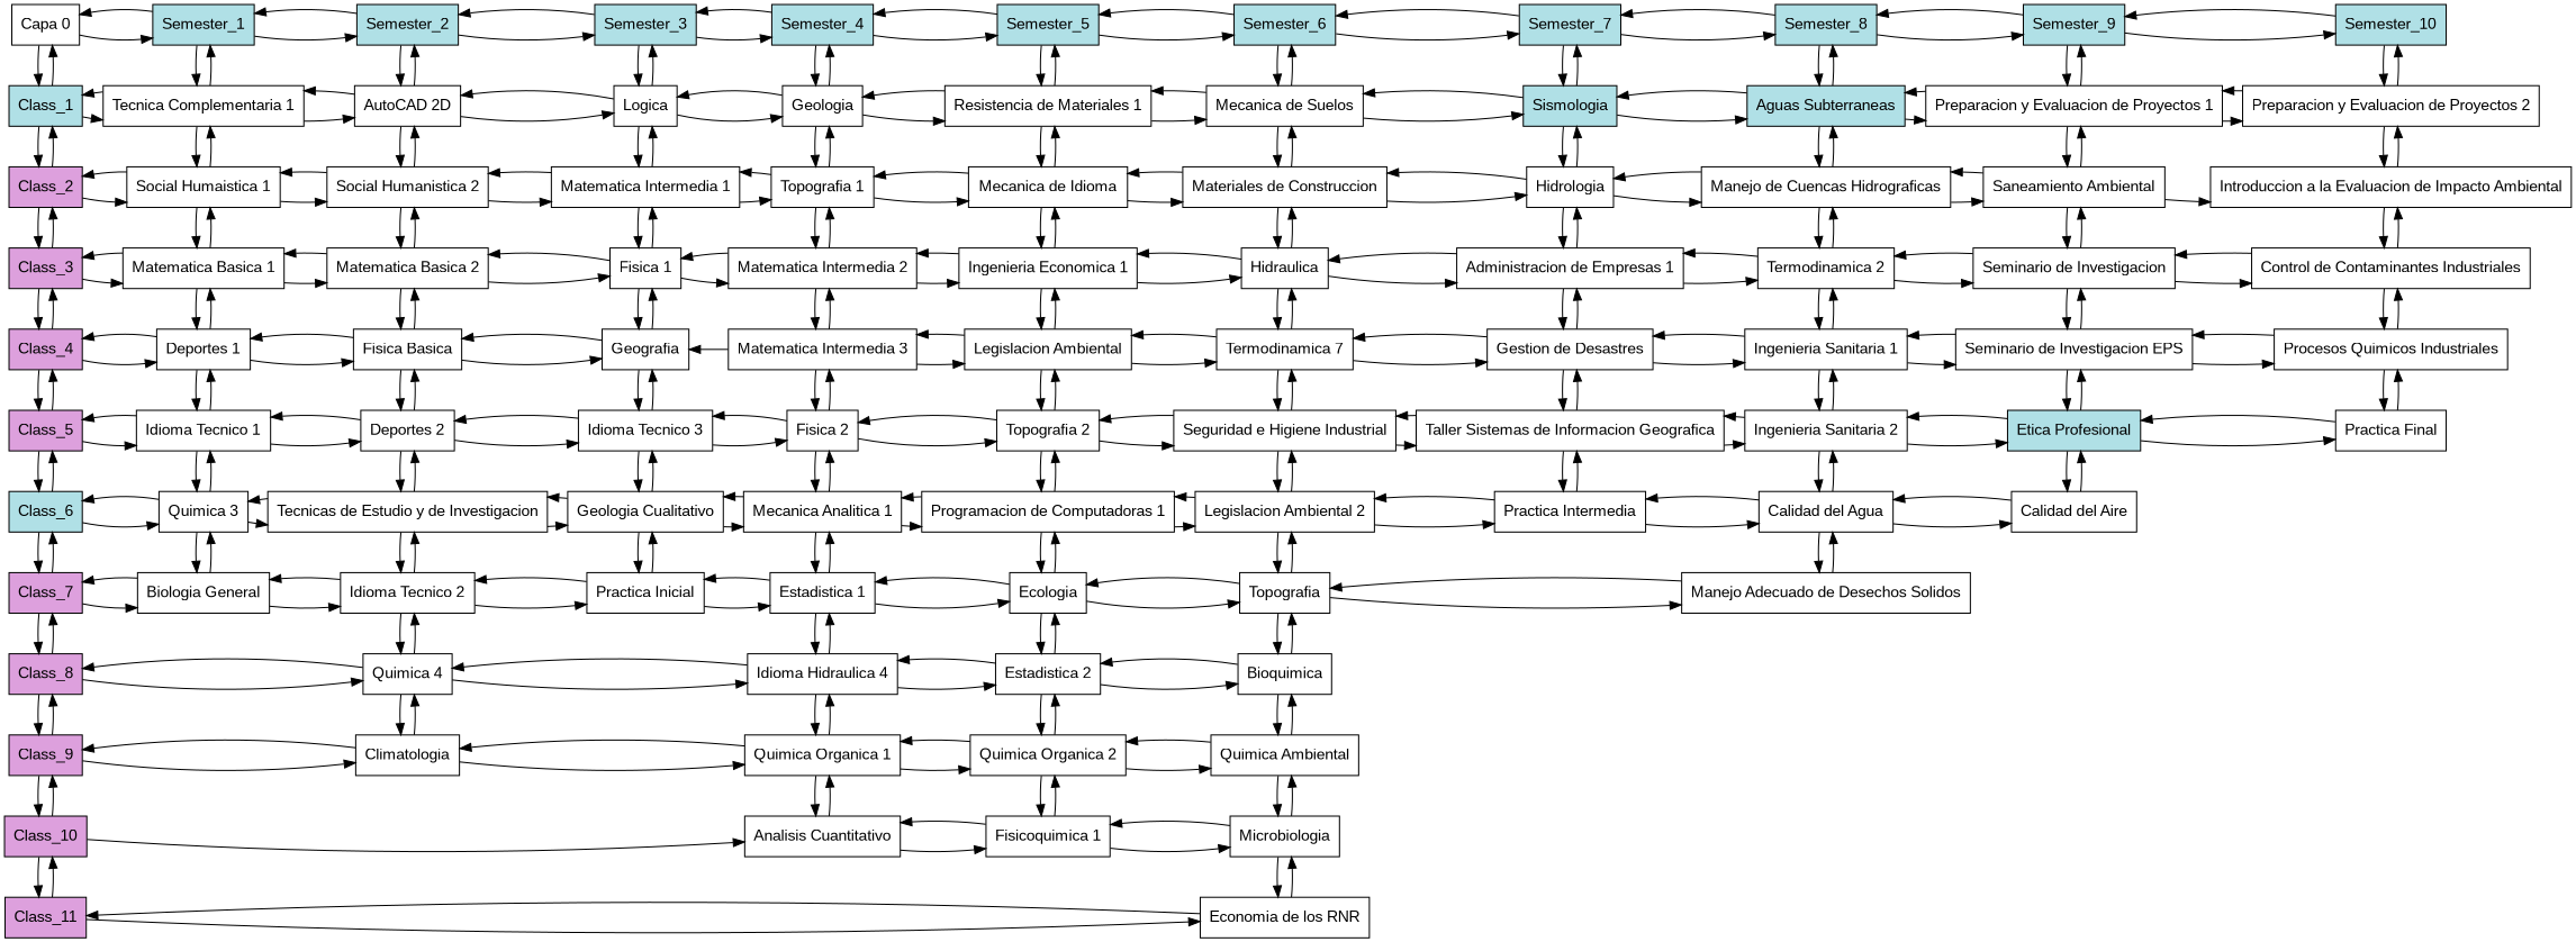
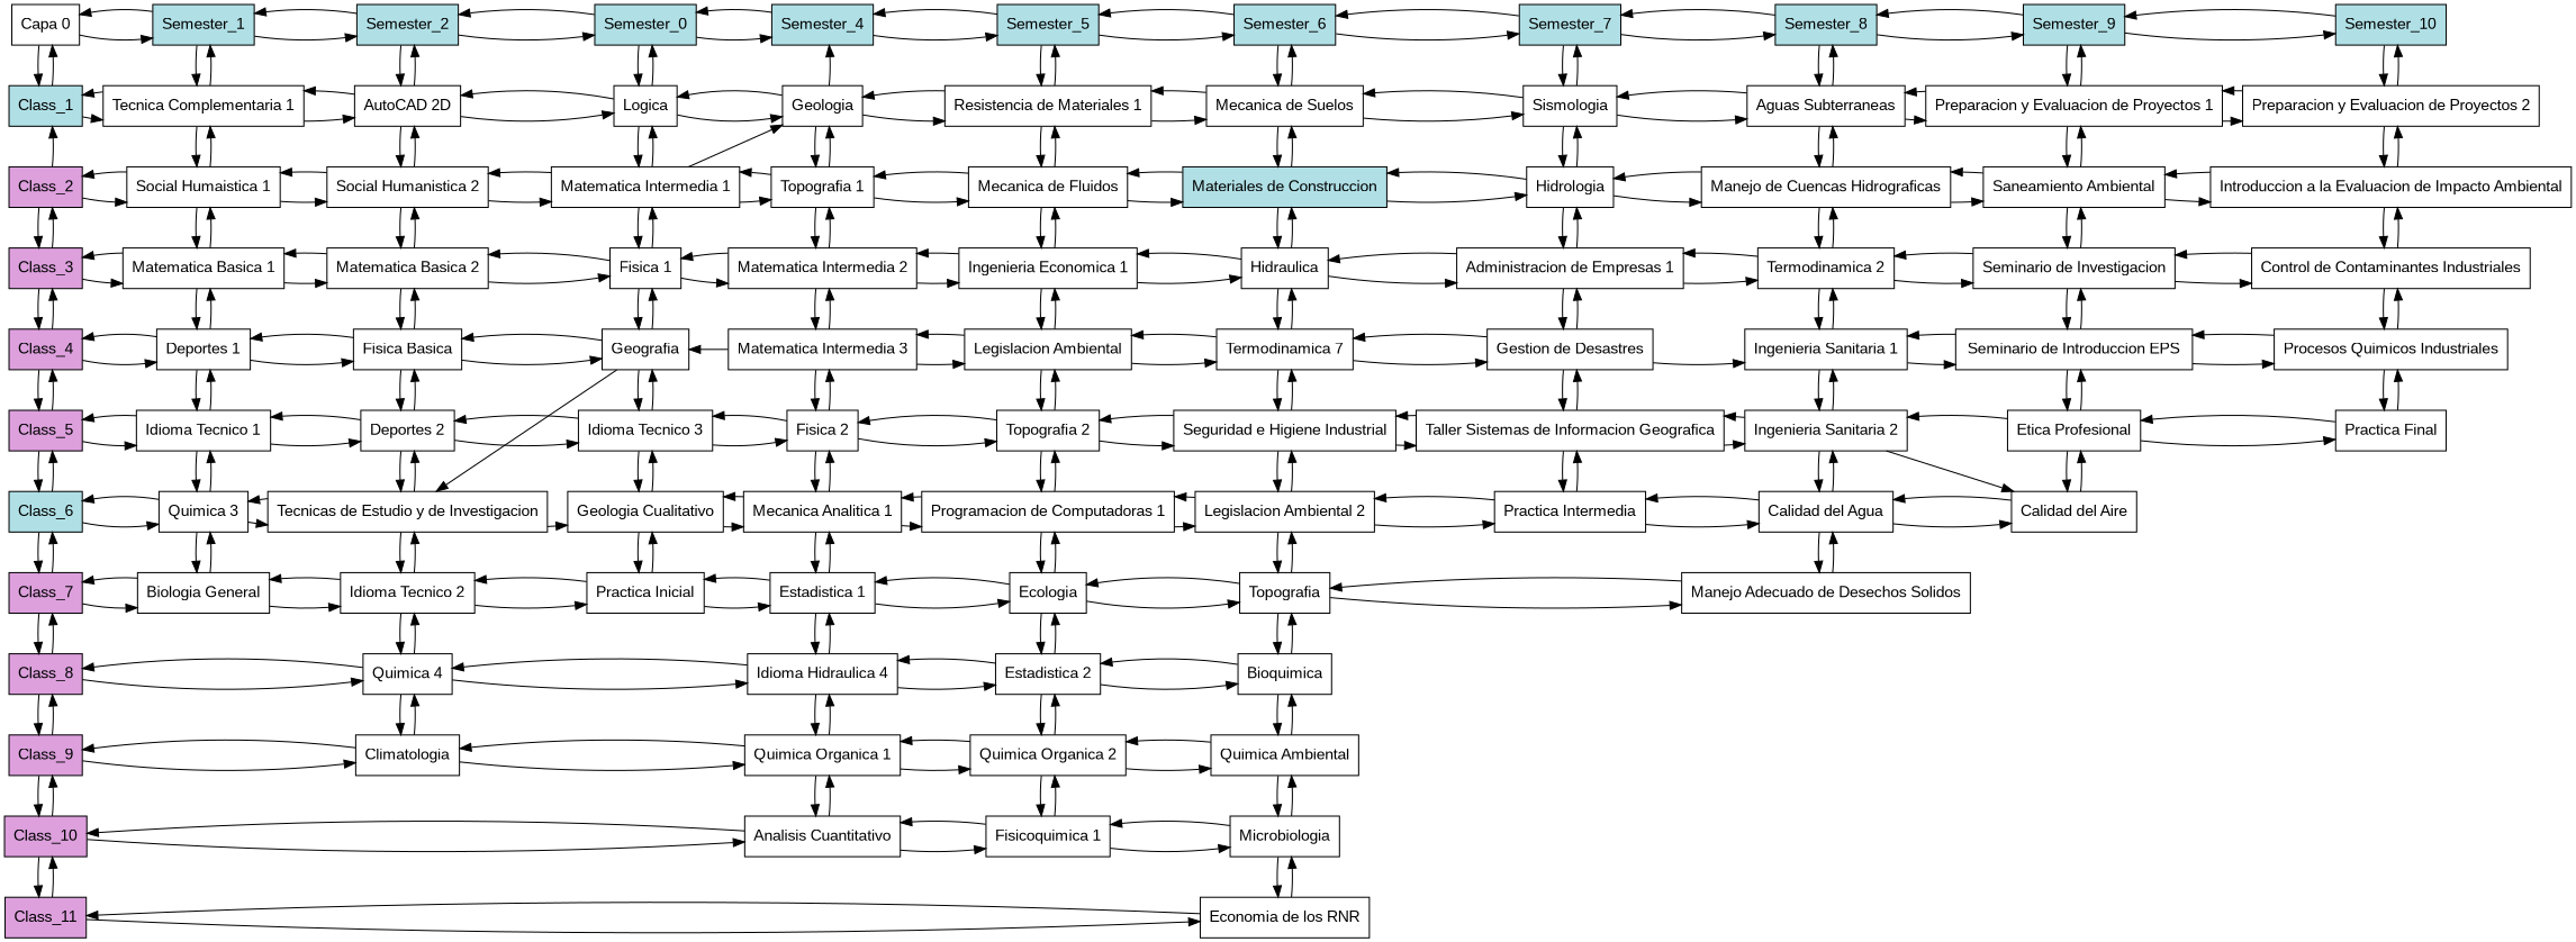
  digraph {
    node [fillcolor=white fontname=Arial group=0 shape=box style=filled]
    edge [dir=back]
    n1 [label="Capa 0"]
    Semester_1 [fillcolor=powderblue group=1]
    Semester_2 [fillcolor=powderblue group=2]
-   Semester_3 [fillcolor=powderblue group=3]
+   Semester_3 [fillcolor=powderblue group=3 label=Semester_0]
    Semester_4 [fillcolor=powderblue group=4]
    Semester_5 [fillcolor=powderblue group=5]
    Semester_6 [fillcolor=powderblue group=6]
    Semester_7 [fillcolor=powderblue group=7]
    Semester_8 [fillcolor=powderblue group=8]
    Semester_9 [fillcolor=powderblue group=9]
    Semester_10 [fillcolor=powderblue group=10]
    Class_1 [fillcolor=powderblue]
    n13 [group=1 label="Tecnica Complementaria 1"]
    n14 [group=2 label="AutoCAD 2D"]
    n15 [group=3 label=Logica]
    n16 [group=4 label=Geologia]
    n17 [group=5 label="Resistencia de Materiales 1"]
    n18 [group=6 label="Mecanica de Suelos"]
-   n19 [fillcolor=powderblue group=7 label=Sismologia]
-   n20 [fillcolor=powderblue group=8 label="Aguas Subterraneas"]
+   n19 [group=7 label=Sismologia]
+   n20 [group=8 label="Aguas Subterraneas"]
    n21 [group=9 label="Preparacion y Evaluacion de Proyectos 1"]
    n22 [group=10 label="Preparacion y Evaluacion de Proyectos 2"]
    Class_2 [fillcolor=plum]
    n24 [group=1 label="Social Humaistica 1"]
    n25 [group=2 label="Social Humanistica 2"]
    n26 [group=3 label="Matematica Intermedia 1"]
    n27 [group=4 label="Topografia 1"]
-   n28 [group=5 label="Mecanica de Idioma"]
-   n29 [group=6 label="Materiales de Construccion"]
+   n28 [group=5 label="Mecanica de Fluidos"]
+   n29 [fillcolor=powderblue group=6 label="Materiales de Construccion"]
    n30 [group=7 label=Hidrologia]
    n31 [group=8 label="Manejo de Cuencas Hidrograficas"]
    n32 [group=9 label="Saneamiento Ambiental"]
    n33 [group=10 label="Introduccion a la Evaluacion de Impacto Ambiental"]
    Class_3 [fillcolor=plum]
    n35 [group=1 label="Matematica Basica 1"]
    n36 [group=2 label="Matematica Basica 2"]
    n37 [group=3 label="Fisica 1"]
    n38 [group=4 label="Matematica Intermedia 2"]
    n39 [group=5 label="Ingenieria Economica 1"]
    n40 [group=6 label=Hidraulica]
    n41 [group=7 label="Administracion de Empresas 1"]
    n42 [group=8 label="Termodinamica 2"]
    n43 [group=9 label="Seminario de Investigacion"]
    n44 [group=10 label="Control de Contaminantes Industriales"]
    Class_4 [fillcolor=plum]
    n46 [group=1 label="Deportes 1"]
    n47 [group=2 label="Fisica Basica"]
    n48 [group=3 label=Geografia]
    n49 [group=4 label="Matematica Intermedia 3"]
    n50 [group=5 label="Legislacion Ambiental"]
    n51 [group=6 label="Termodinamica 7"]
    n52 [group=7 label="Gestion de Desastres"]
    n53 [group=8 label="Ingenieria Sanitaria 1"]
-   n54 [group=9 label="Seminario de Investigacion EPS"]
+   n54 [group=9 label="Seminario de Introduccion EPS"]
    n55 [group=10 label="Procesos Quimicos Industriales"]
    Class_5 [fillcolor=plum]
    n57 [group=1 label="Idioma Tecnico 1"]
    n58 [group=2 label="Deportes 2"]
    n59 [group=3 label="Idioma Tecnico 3"]
    n60 [group=4 label="Fisica 2"]
    n61 [group=5 label="Topografia 2"]
    n62 [group=6 label="Seguridad e Higiene Industrial"]
    n63 [group=7 label="Taller Sistemas de Informacion Geografica"]
    n64 [group=8 label="Ingenieria Sanitaria 2"]
-   n65 [fillcolor=powderblue group=9 label="Etica Profesional"]
+   n65 [group=9 label="Etica Profesional"]
    n66 [group=10 label="Practica Final"]
    Class_7 [fillcolor=plum]
    n68 [group=1 label="Biologia General"]
    n69 [group=2 label="Idioma Tecnico 2"]
    n70 [group=3 label="Practica Inicial"]
    n71 [group=4 label="Estadistica 1"]
    n72 [group=5 label=Ecologia]
    n73 [group=6 label=Topografia]
    n74 [group=8 label="Manejo Adecuado de Desechos Solidos"]
    Class_6 [fillcolor=powderblue]
    n76 [group=1 label="Quimica 3"]
    n77 [group=2 label="Tecnicas de Estudio y de Investigacion"]
    n78 [group=3 label="Geologia Cualitativo"]
    n79 [group=4 label="Mecanica Analitica 1"]
    n80 [group=5 label="Programacion de Computadoras 1"]
    n81 [group=6 label="Legislacion Ambiental 2"]
    n82 [group=7 label="Practica Intermedia"]
    n83 [group=8 label="Calidad del Agua"]
    n84 [group=9 label="Calidad del Aire"]
    Class_8 [fillcolor=plum]
    n86 [group=2 label="Quimica 4"]
    n87 [group=4 label="Idioma Hidraulica 4"]
    n88 [group=5 label="Estadistica 2"]
    n89 [group=6 label=Bioquimica]
    Class_9 [fillcolor=plum]
    n91 [group=2 label=Climatologia]
    n92 [group=4 label="Quimica Organica 1"]
    n93 [group=5 label="Quimica Organica 2"]
    n94 [group=6 label="Quimica Ambiental"]
    Class_10 [fillcolor=plum]
    n96 [group=4 label="Analisis Cuantitativo"]
    n97 [group=5 label="Fisicoquimica 1"]
    n98 [group=6 label=Microbiologia]
    Class_11 [fillcolor=plum]
    n100 [group=6 label="Economia de los RNR"]
    subgraph sub_1 {
      rank=same
      n1
      Semester_1
      Semester_2
      Semester_3
      Semester_4
      Semester_5
      Semester_6
      Semester_7
      Semester_8
      Semester_9
      Semester_10
    }
    subgraph sub_2 {
      rank=same
      Class_1
      n13
      n14
      n15
      n16
      n17
      n18
      n19
      n20
      n21
      n22
    }
    subgraph sub_3 {
      rank=same
      Class_2
      n24
      n25
      n26
      n27
      n28
      n29
      n30
      n31
      n32
      n33
    }
    subgraph sub_4 {
      rank=same
      Class_3
      n35
      n36
      n37
      n38
      n39
      n40
      n41
      n42
      n43
      n44
    }
    subgraph sub_5 {
      rank=same
      Class_4
      n46
      n47
      n48
      n49
      n50
      n51
      n52
      n53
      n54
      n55
    }
    subgraph sub_6 {
      rank=same
      Class_5
      n57
      n58
      n59
      n60
      n61
      n62
      n63
      n64
      n65
      n66
    }
    subgraph sub_7 {
      rank=same
      Class_7
      n68
      n69
      n70
      n71
      n72
      n73
      n74
    }
    subgraph sub_8 {
      rank=same
      Class_6
      n76
      n77
      n78
      n79
      n80
      n81
      n82
      n83
      n84
    }
    subgraph sub_9 {
      rank=same
      Class_8
      n86
      n87
      n88
      n89
    }
    subgraph sub_10 {
      rank=same
      Class_9
      n91
      n92
      n93
      n94
    }
    subgraph sub_11 {
      rank=same
      Class_10
      n96
      n97
      n98
    }
    subgraph sub_12 {
      rank=same
      Class_11
      n100
    }
    subgraph sub_13 {
      n1
      Class_1
      Class_2
      Class_3
      Class_4
      Class_5
      Class_7
      Class_6
      Class_8
      Class_9
      Class_10
      Class_11
    }
    subgraph sub_14 {
      Semester_1
      n13
      n24
      n35
      n46
      n57
      n68
      n76
    }
    subgraph sub_15 {
      Semester_2
      n14
      n25
      n36
      n47
      n58
      n69
      n77
      n86
      n91
    }
    subgraph sub_16 {
      Semester_3
      n15
      n26
      n37
      n48
      n59
      n70
      n78
    }
    subgraph sub_17 {
      Semester_4
      n16
      n27
      n38
      n49
      n60
      n71
      n79
      n87
      n92
      n96
    }
    subgraph sub_18 {
      Semester_5
      n17
      n28
      n39
      n50
      n61
      n72
      n80
      n88
      n93
      n97
    }
    subgraph sub_19 {
      Semester_6
      n18
      n29
      n40
      n51
      n62
      n73
      n81
      n89
      n94
      n98
      n100
    }
    subgraph sub_20 {
      Semester_7
      n19
      n30
      n41
      n52
      n63
      n82
    }
    subgraph sub_21 {
      Semester_8
      n20
      n31
      n42
      n53
      n64
      n74
      n83
    }
    subgraph sub_22 {
      Semester_9
      n21
      n32
      n43
      n54
      n65
      n84
    }
    subgraph sub_23 {
      Semester_10
      n22
      n33
      n44
      n55
      n66
    }
    n1 -> Semester_1 [dir=""]
    n1 -> Semester_1
    n1 -> Class_1 [dir=""]
    n1 -> Class_1
    Semester_1 -> Semester_2 [dir=""]
    Semester_1 -> Semester_2
    Semester_1 -> n13 [dir=""]
    Semester_1 -> n13
    Semester_2 -> Semester_3 [dir=""]
    Semester_2 -> Semester_3
    Semester_2 -> n14 [dir=""]
    Semester_2 -> n14
    Semester_3 -> Semester_4 [dir=""]
    Semester_3 -> Semester_4
    Semester_3 -> n15 [dir=""]
    Semester_3 -> n15
    Semester_4 -> Semester_5 [dir=""]
    Semester_4 -> Semester_5
-   Semester_4 -> n16 [dir=""]
+   n26 -> n16 [dir=""]
    Semester_4 -> n16
    Semester_5 -> Semester_6 [dir=""]
    Semester_5 -> Semester_6
    Semester_5 -> n17 [dir=""]
    Semester_5 -> n17
    Semester_6 -> Semester_7 [dir=""]
    Semester_6 -> Semester_7
    Semester_6 -> n18 [dir=""]
    Semester_6 -> n18
    Semester_7 -> Semester_8 [dir=""]
    Semester_7 -> Semester_8
    Semester_7 -> n19 [dir=""]
    Semester_7 -> n19
    Semester_8 -> Semester_9 [dir=""]
    Semester_8 -> Semester_9
    Semester_8 -> n20 [dir=""]
    Semester_8 -> n20
    Semester_9 -> Semester_10 [dir=""]
    Semester_9 -> Semester_10
    Semester_9 -> n21 [dir=""]
    Semester_9 -> n21
    Semester_10 -> n22 [dir=""]
    Semester_10 -> n22
    Class_1 -> n13 [dir=""]
    Class_1 -> n13
-   Class_1 -> Class_2 [dir=""]
    Class_1 -> Class_2
    n13 -> n14 [dir=""]
    n13 -> n14
    n13 -> n24 [dir=""]
    n13 -> n24
    n14 -> n15 [dir=""]
    n14 -> n15
    n14 -> n25 [dir=""]
    n14 -> n25
    n15 -> n16 [dir=""]
    n15 -> n16
    n15 -> n26 [dir=""]
    n15 -> n26
    n16 -> n17 [dir=""]
    n16 -> n17
    n16 -> n27 [dir=""]
    n16 -> n27
    n17 -> n18 [dir=""]
    n17 -> n18
    n17 -> n28 [dir=""]
    n17 -> n28
    n18 -> n19 [dir=""]
    n18 -> n19
    n18 -> n29 [dir=""]
    n18 -> n29
    n19 -> n20 [dir=""]
    n19 -> n20
    n19 -> n30 [dir=""]
    n19 -> n30
    n20 -> n21 [dir=""]
    n20 -> n21
    n20 -> n31 [dir=""]
    n20 -> n31
    n21 -> n22 [dir=""]
    n21 -> n22
    n21 -> n32 [dir=""]
    n21 -> n32
    n22 -> n33 [dir=""]
    n22 -> n33
    Class_2 -> n24 [dir=""]
    Class_2 -> n24
    Class_2 -> Class_3 [dir=""]
    Class_2 -> Class_3
    n24 -> n25 [dir=""]
    n24 -> n25
    n24 -> n35 [dir=""]
    n24 -> n35
    n25 -> n26 [dir=""]
    n25 -> n26
    n25 -> n36 [dir=""]
    n25 -> n36
    n26 -> n27 [dir=""]
    n26 -> n27
    n26 -> n37 [dir=""]
    n26 -> n37
    n27 -> n28 [dir=""]
    n27 -> n28
    n27 -> n38 [dir=""]
    n27 -> n38
    n28 -> n29 [dir=""]
    n28 -> n29
    n28 -> n39 [dir=""]
    n28 -> n39
    n29 -> n30 [dir=""]
    n29 -> n30
    n29 -> n40 [dir=""]
    n29 -> n40
    n30 -> n31 [dir=""]
    n30 -> n31
    n30 -> n41 [dir=""]
    n30 -> n41
    n31 -> n32 [dir=""]
    n31 -> n32
    n31 -> n42 [dir=""]
    n31 -> n42
    n32 -> n33 [dir=""]
+   n32 -> n33
    n32 -> n43 [dir=""]
    n32 -> n43
    n33 -> n44 [dir=""]
    n33 -> n44
    Class_3 -> n35 [dir=""]
    Class_3 -> n35
    Class_3 -> Class_4 [dir=""]
    Class_3 -> Class_4
    n35 -> n36 [dir=""]
    n35 -> n36
    n35 -> n46 [dir=""]
    n35 -> n46
    n36 -> n37 [dir=""]
    n36 -> n37
    n36 -> n47 [dir=""]
    n36 -> n47
    n37 -> n38 [dir=""]
    n37 -> n38
    n37 -> n48 [dir=""]
    n37 -> n48
    n38 -> n39 [dir=""]
    n38 -> n39
    n38 -> n49 [dir=""]
    n38 -> n49
    n39 -> n40 [dir=""]
    n39 -> n40
    n39 -> n50 [dir=""]
    n39 -> n50
    n40 -> n41 [dir=""]
    n40 -> n41
    n40 -> n51 [dir=""]
    n40 -> n51
    n41 -> n42 [dir=""]
    n41 -> n42
    n41 -> n52 [dir=""]
    n41 -> n52
    n42 -> n43 [dir=""]
    n42 -> n43
    n42 -> n53 [dir=""]
    n42 -> n53
    n43 -> n44 [dir=""]
    n43 -> n44
    n43 -> n54 [dir=""]
    n43 -> n54
    n44 -> n55 [dir=""]
    n44 -> n55
    Class_4 -> n46 [dir=""]
    Class_4 -> n46
    Class_4 -> Class_5 [dir=""]
    Class_4 -> Class_5
    n46 -> n47 [dir=""]
    n46 -> n47
    n46 -> n57 [dir=""]
    n46 -> n57
    n47 -> n48 [dir=""]
    n47 -> n48
    n47 -> n58 [dir=""]
    n47 -> n58
    n48 -> n49
    n48 -> n59 [dir=""]
    n48 -> n59
    n49 -> n50 [dir=""]
    n49 -> n50
    n49 -> n60 [dir=""]
    n49 -> n60
    n50 -> n51 [dir=""]
    n50 -> n51
    n50 -> n61 [dir=""]
    n50 -> n61
    n51 -> n52 [dir=""]
    n51 -> n52
    n51 -> n62 [dir=""]
    n51 -> n62
    n52 -> n53 [dir=""]
-   n52 -> n53
    n52 -> n63 [dir=""]
    n52 -> n63
    n53 -> n54 [dir=""]
    n53 -> n54
    n53 -> n64 [dir=""]
    n53 -> n64
    n54 -> n55 [dir=""]
    n54 -> n55
    n54 -> n65 [dir=""]
    n54 -> n65
    n55 -> n66 [dir=""]
    n55 -> n66
    Class_5 -> n57 [dir=""]
    Class_5 -> n57
    Class_5 -> Class_6 [dir=""]
    Class_5 -> Class_6
    n57 -> n58 [dir=""]
    n57 -> n58
    n57 -> n76 [dir=""]
    n57 -> n76
    n58 -> n59 [dir=""]
    n58 -> n59
    n58 -> n77 [dir=""]
    n58 -> n77
    n59 -> n60 [dir=""]
    n59 -> n60
    n59 -> n78 [dir=""]
    n59 -> n78
    n60 -> n61 [dir=""]
    n60 -> n61
    n60 -> n79 [dir=""]
    n60 -> n79
    n61 -> n62 [dir=""]
    n61 -> n62
    n61 -> n80 [dir=""]
    n61 -> n80
    n62 -> n63 [dir=""]
    n62 -> n63
    n62 -> n81 [dir=""]
    n62 -> n81
    n63 -> n64 [dir=""]
    n63 -> n64
    n63 -> n82 [dir=""]
    n63 -> n82
-   n64 -> n65 [dir=""]
+   n64 -> n84 [dir=""]
    n64 -> n65
    n64 -> n83 [dir=""]
    n64 -> n83
    n65 -> n66 [dir=""]
    n65 -> n66
    n65 -> n84 [dir=""]
    n65 -> n84
    Class_7 -> n68 [dir=""]
    Class_7 -> n68
    Class_7 -> Class_8 [dir=""]
    Class_7 -> Class_8
    n68 -> n69 [dir=""]
    n68 -> n69
    n69 -> n70 [dir=""]
    n69 -> n70
    n69 -> n86 [dir=""]
    n69 -> n86
    n70 -> n71 [dir=""]
    n70 -> n71
    n71 -> n72 [dir=""]
    n71 -> n72
    n71 -> n87 [dir=""]
    n71 -> n87
    n72 -> n73 [dir=""]
    n72 -> n73
    n72 -> n88 [dir=""]
    n72 -> n88
    n73 -> n74 [dir=""]
    n73 -> n74
    n73 -> n89 [dir=""]
    n73 -> n89
    Class_6 -> Class_7 [dir=""]
    Class_6 -> Class_7
    Class_6 -> n76 [dir=""]
    Class_6 -> n76
    n76 -> n68 [dir=""]
    n76 -> n68
    n76 -> n77 [dir=""]
    n76 -> n77
    n77 -> n69 [dir=""]
    n77 -> n69
    n77 -> n78 [dir=""]
-   n77 -> n78
+   n77 -> n48
    n78 -> n70 [dir=""]
    n78 -> n70
    n78 -> n79 [dir=""]
    n78 -> n79
    n79 -> n71 [dir=""]
    n79 -> n71
    n79 -> n80 [dir=""]
    n79 -> n80
    n80 -> n72 [dir=""]
    n80 -> n72
    n80 -> n81 [dir=""]
    n80 -> n81
    n81 -> n73 [dir=""]
    n81 -> n73
    n81 -> n82 [dir=""]
    n81 -> n82
    n82 -> n83 [dir=""]
    n82 -> n83
    n83 -> n74 [dir=""]
    n83 -> n74
    n83 -> n84 [dir=""]
    n83 -> n84
    Class_8 -> n86 [dir=""]
    Class_8 -> n86
    Class_8 -> Class_9 [dir=""]
    Class_8 -> Class_9
    n86 -> n87 [dir=""]
    n86 -> n87
    n86 -> n91 [dir=""]
    n86 -> n91
    n87 -> n88 [dir=""]
    n87 -> n88
    n87 -> n92 [dir=""]
    n87 -> n92
    n88 -> n89 [dir=""]
    n88 -> n89
    n88 -> n93 [dir=""]
    n88 -> n93
    n89 -> n94 [dir=""]
    n89 -> n94
    Class_9 -> n91 [dir=""]
    Class_9 -> n91
    Class_9 -> Class_10 [dir=""]
    Class_9 -> Class_10
    n91 -> n92 [dir=""]
    n91 -> n92
    n92 -> n93 [dir=""]
    n92 -> n93
    n92 -> n96 [dir=""]
    n92 -> n96
    n93 -> n94 [dir=""]
    n93 -> n94
    n93 -> n97 [dir=""]
    n93 -> n97
    n94 -> n98 [dir=""]
    n94 -> n98
    Class_10 -> n96 [dir=""]
+   Class_10 -> n96
    Class_10 -> Class_11 [dir=""]
    Class_10 -> Class_11
    n96 -> n97 [dir=""]
    n96 -> n97
    n97 -> n98 [dir=""]
    n97 -> n98
    n98 -> n100 [dir=""]
    n98 -> n100
    Class_11 -> n100 [dir=""]
    Class_11 -> n100
  }
